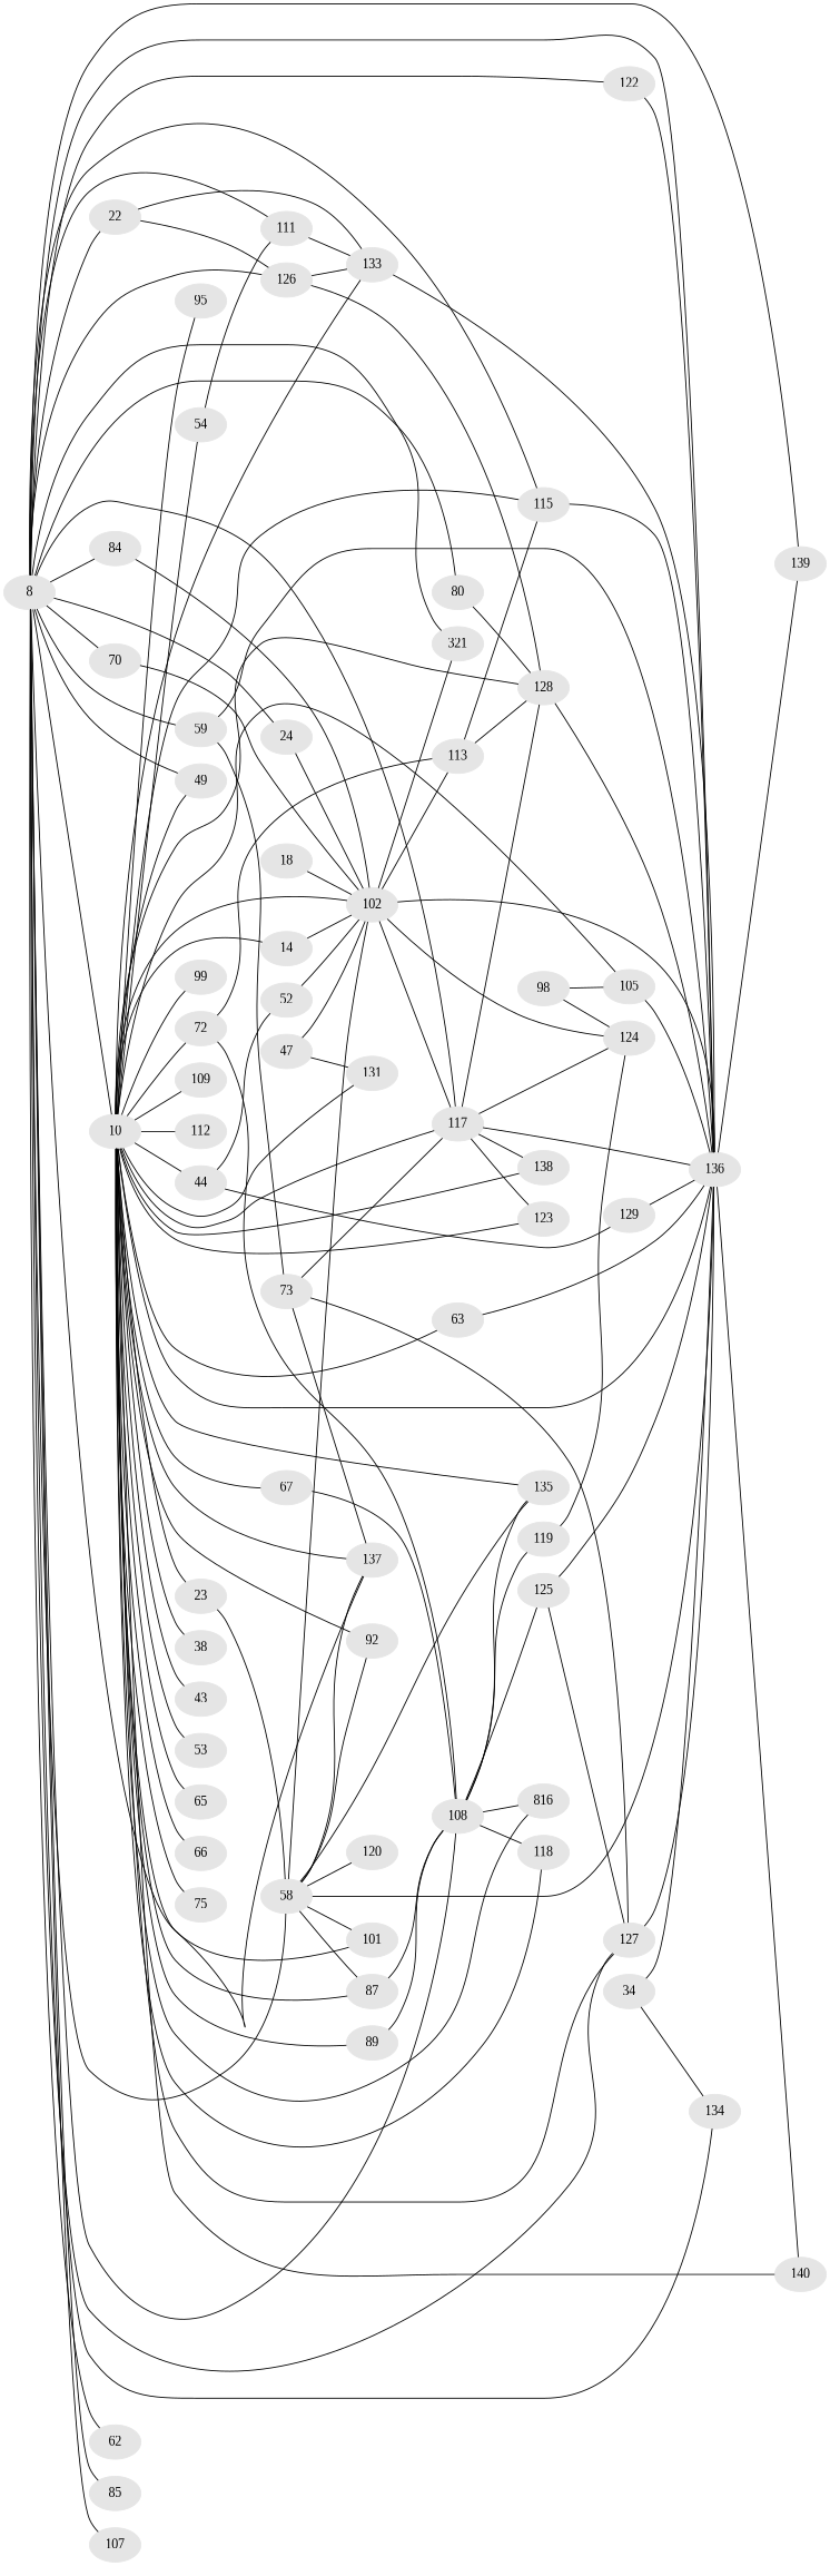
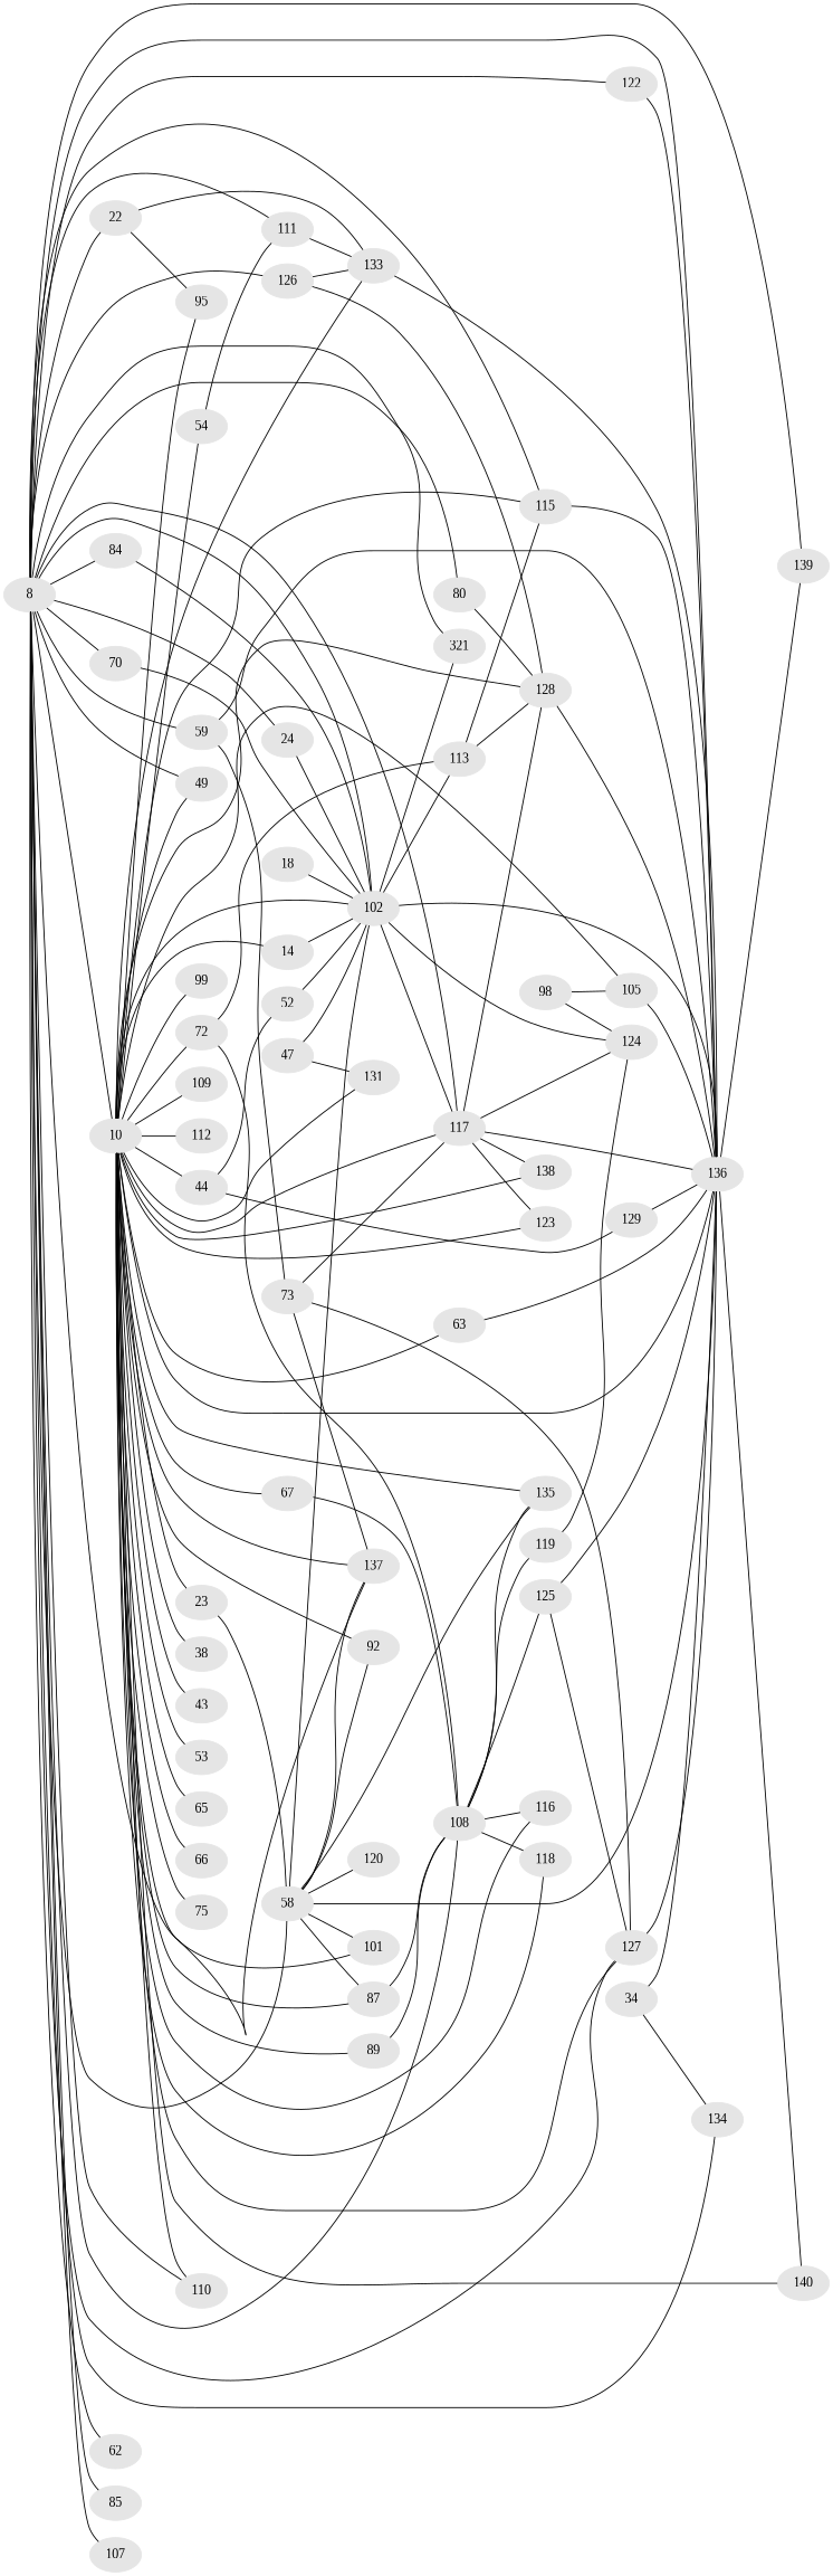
  graph {
    fontname="Liberation Serif"
    rankdir=LR
    node [color=gray90 fontname="Liberation Serif" style=filled]
    edge [fontname="Liberation Serif"]
    8 [super="+2"]
    10 [super="+7+9"]
    22
    24
    49
    58 [super="+13+39"]
    59 [super="+19"]
    62
    70 [super="+57"]
    80
    n11 [label=84]
    85
    102 [super="+81+90+97"]
    107
    108 [super="+71+103"]
+   110
    111 [super="+64"]
    115 [super="+31+21+74"]
    117 [super="+78+25+91+86"]
    n20 [label=321]
    122
    126 [super="+77"]
    127 [super="+30+36+93"]
    134
    136 [super="+132+20+6"]
    137 [super="+35+114"]
    139
    14
    23
    38
    43
    44
    53
    54
    63
    65
    66
    67
    72 [super="+26"]
    75
    87 [super="+56"]
    89
    92
    95
    99
    101
    105 [super="+100"]
    109
    112
-   116 [label=816]
+   116
    118
    123
    128 [super="+69+68"]
    131
    133 [super="+104+88"]
    135 [super="+130"]
    138
    140 [super="+84"]
    120
    73 [super="+33"]
    113 [super="+83+106"]
    124 [super="+79"]
    119
    125
    18
    52
    129
    34
    47
    98
    8 -- 10 [weight=8]
    8 -- 22 [weight=2]
    8 -- 24
    8 -- 49
    8 -- 58
    8 -- 59
    8 -- 62
    8 -- 70
    8 -- 80
    8 -- n11
    8 -- 85 [weight=2]
+   8 -- 102 [weight=7]
    8 -- 107
    8 -- 108 [weight=5]
+   8 -- 110
    8 -- 111
    8 -- 115
    8 -- 117 [weight=4]
    8 -- n20
    8 -- 122
    8 -- 126
    8 -- 127
    8 -- 134
    8 -- 136 [weight=4]
    8 -- 137
    8 -- 139
    10 -- 49
    10 -- 102 [weight=13]
+   10 -- 110
    10 -- 115 [weight=4]
    10 -- 117 [weight=2]
    10 -- 127 [weight=3]
    10 -- 136 [weight=9]
    10 -- 137 [weight=2]
    10 -- 14
    10 -- 23 [weight=2]
    10 -- 38 [weight=2]
    10 -- 43 [weight=2]
    10 -- 44 [weight=2]
    10 -- 53
    10 -- 54 [weight=2]
    10 -- 63
    10 -- 65 [weight=2]
    10 -- 66 [weight=2]
    10 -- 67
    10 -- 72 [weight=4]
    10 -- 75 [weight=2]
    10 -- 87
    10 -- 89
    10 -- 92
    10 -- 95
    10 -- 99
    10 -- 101
    10 -- 105 [weight=2]
    10 -- 109
    10 -- 112 [weight=2]
    10 -- 116
    10 -- 118
    10 -- 123
    10 -- 128 [weight=4]
    10 -- 131
    10 -- 133 [weight=4]
    10 -- 135 [weight=2]
    10 -- 138
    10 -- 140 [weight=2]
-   22 -- 126
+   22 -- 95
    22 -- 133
    24 -- 102
    58 -- 102
    58 -- 136 [weight=2]
    58 -- 137
    58 -- 87
    58 -- 92
    58 -- 101
    58 -- 135
    58 -- 120
    59 -- 136 [weight=2]
    59 -- 73
    70 -- 102
    80 -- 128
    n11 -- 102
    102 -- 117
    102 -- n20
    102 -- 136 [weight=6]
    102 -- 113
    102 -- 124 [weight=2]
    108 -- 116
    108 -- 118
    108 -- 135
    108 -- 119
    108 -- 125
    111 -- 133
    115 -- 136
    117 -- 136 [weight=2]
    117 -- 123
    117 -- 128
    117 -- 138
    117 -- 124
    122 -- 136
    126 -- 128
    126 -- 133
    127 -- 136 [weight=2]
    136 -- 139
    136 -- 140
    14 -- 102
    23 -- 58
    44 -- 52
    44 -- 129
    54 -- 111
    63 -- 136
    67 -- 108
    72 -- 108
    72 -- 113
    87 -- 108
    89 -- 108
    105 -- 136 [weight=2]
    128 -- 136
    133 -- 136
    73 -- 117 [weight=2]
    73 -- 127
    73 -- 137
    113 -- 115
    113 -- 128
    119 -- 124
    125 -- 127
    125 -- 136 [weight=3]
    18 -- 102
    52 -- 102
    129 -- 136
    34 -- 134
    34 -- 136 [weight=2]
    47 -- 102 [weight=2]
    47 -- 131
    98 -- 105
    98 -- 124
  }
